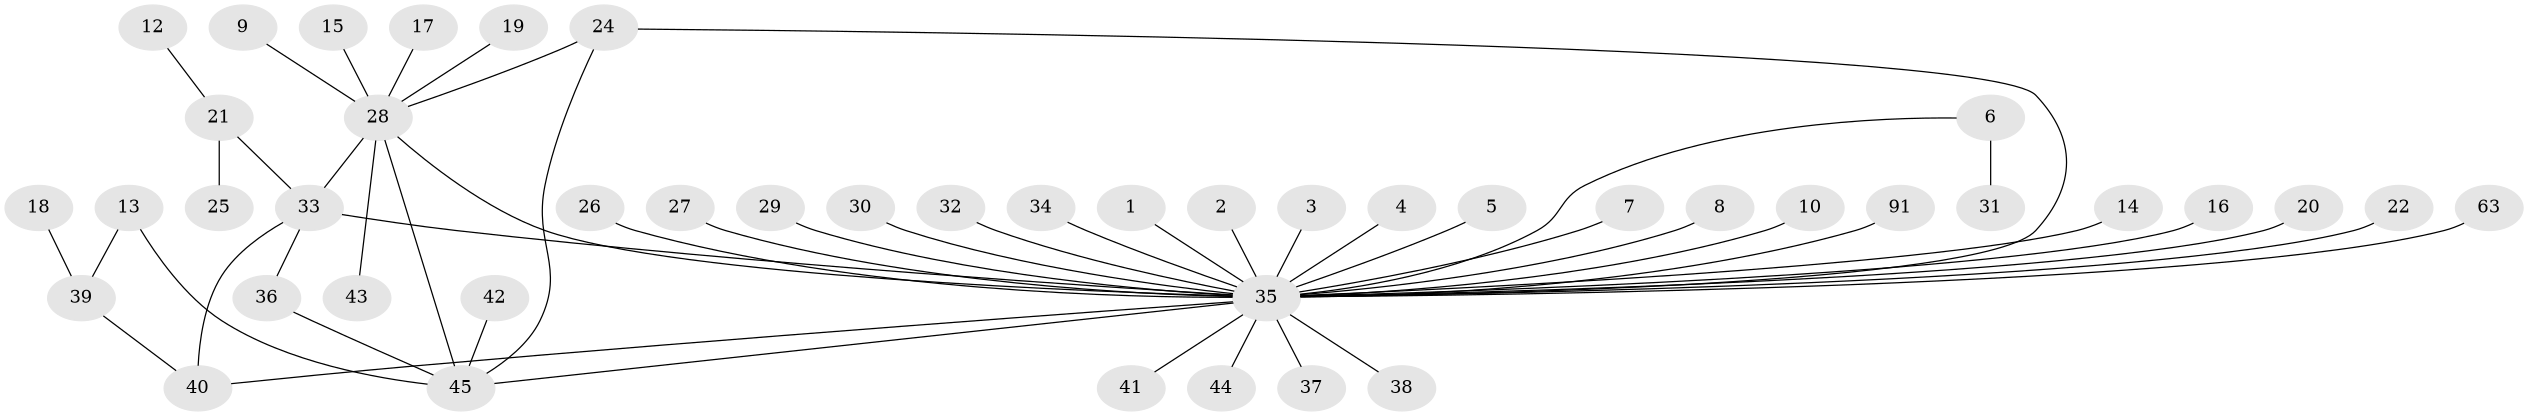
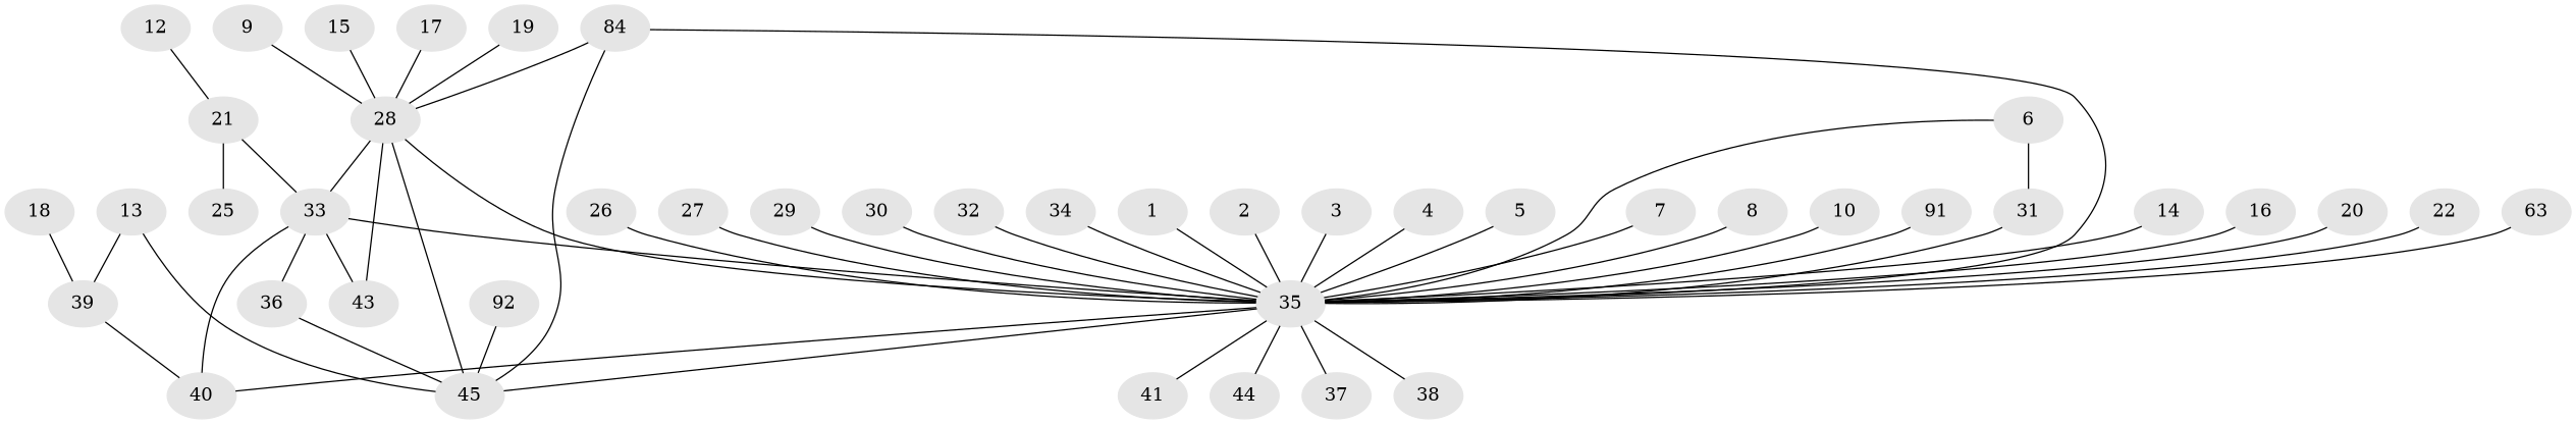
  graph {
    node [color=gray90 style=filled]
    edge [weight=1.0]
    1
    35
    45
    40
    37
    38
    41
    44
    2
    3
    4
    5
    6
    31
    7
    8
    9
    28
    33
    43
    10
    n22 [label=91]
    12
    21
    25
    13
    39
    14
    15
    16
    17
    18
    19
    20
    36
    22
    n37 [label=63]
-   24
+   24 [label=84]
    26
    27
    29
    30
    32
    34
-   42
+   42 [label=92]
    1 -- 35
    35 -- 45
    35 -- 40 [weight=2.0]
    35 -- 37
    35 -- 38
    35 -- 41
    35 -- 44
    2 -- 35
    3 -- 35
    4 -- 35
    5 -- 35
    6 -- 35
    6 -- 31 [weight=2.0]
+   31 -- 35
    7 -- 35
    8 -- 35
    9 -- 28
    28 -- 35
    28 -- 45
    28 -- 33
    28 -- 43 [weight=3.0]
    33 -- 35 [weight=3.0]
    33 -- 40
+   33 -- 43
    33 -- 36
    10 -- 35
    n22 -- 35
    12 -- 21
    21 -- 33
    21 -- 25
    13 -- 45
    13 -- 39
    39 -- 40 [weight=2.0]
    14 -- 35
    15 -- 28
    16 -- 35
    17 -- 28
    18 -- 39
    19 -- 28
    20 -- 35
    36 -- 45
    22 -- 35
    n37 -- 35
    24 -- 35
    24 -- 45
    24 -- 28
    26 -- 35
    27 -- 35
    29 -- 35
    30 -- 35
    32 -- 35
    34 -- 35
    42 -- 45
  }
